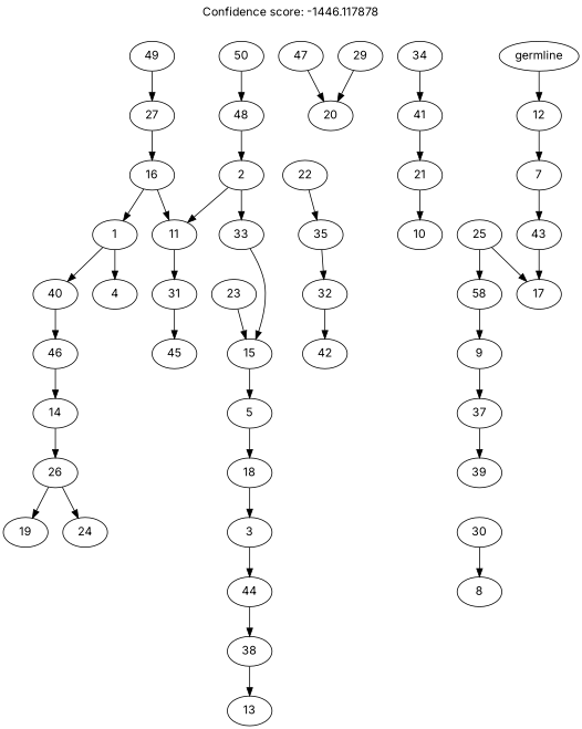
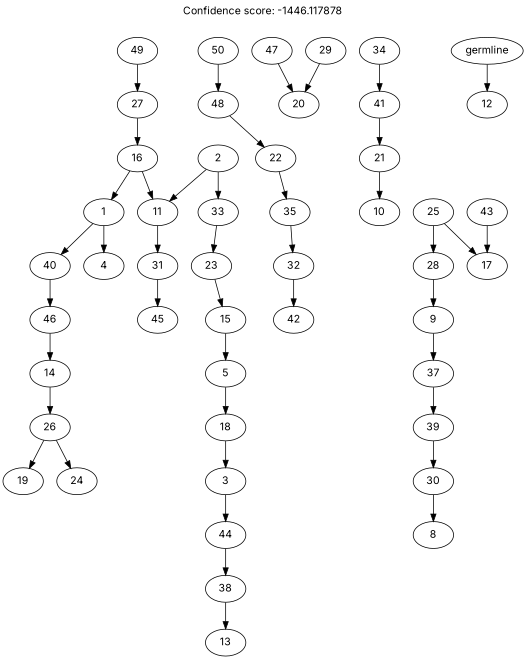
  digraph {
    fontname=Inter
    label="Confidence score: -1446.117878"
    labelloc=t
    node [fontname=Inter]
    edge [fontname=Inter]
    n1 [label=32]
    n2 [label=42]
    n3 [label=35]
    n4 [label=22]
    n5 [label=48]
    n6 [label=50]
    n7 [label=24]
    n8 [label=26]
    n9 [label=19]
    n10 [label=14]
    n11 [label=46]
    n12 [label=40]
    n13 [label=4]
    n14 [label=1]
    n15 [label=31]
    n16 [label=45]
    n17 [label=20]
    n18 [label=47]
    n19 [label=29]
    n20 [label=13]
    n21 [label=38]
    n22 [label=44]
    n23 [label=3]
    n24 [label=18]
    n25 [label=5]
    n26 [label=15]
    n27 [label=23]
    n28 [label=33]
    n29 [label=2]
    n30 [label=11]
    n31 [label=16]
    n32 [label=27]
    n33 [label=49]
    n34 [label=21]
    n35 [label=10]
    n36 [label=41]
    n37 [label=34]
    n38 [label=8]
    n39 [label=30]
    n40 [label=39]
    n41 [label=37]
    n42 [label=9]
-   n43 [label=58]
+   n43 [label=28]
    n44 [label=25]
    n45 [label=17]
    n46 [label=43]
-   n47 [label=7]
    n48 [label=12]
    n49 [label=germline]
    n1 -> n2
    n3 -> n1
    n4 -> n3
-   n5 -> n29
+   n5 -> n4
    n6 -> n5
    n8 -> n7
    n8 -> n9
    n10 -> n8
    n11 -> n10
    n12 -> n11
    n14 -> n12
    n14 -> n13
    n15 -> n16
    n18 -> n17
    n19 -> n17
    n21 -> n20
    n22 -> n21
    n23 -> n22
    n24 -> n23
    n25 -> n24
    n26 -> n25
    n27 -> n26
-   n28 -> n26
+   n28 -> n27
    n29 -> n28
    n29 -> n30
    n30 -> n15
    n31 -> n14
    n31 -> n30
    n32 -> n31
    n33 -> n32
    n34 -> n35
    n36 -> n34
    n37 -> n36
    n39 -> n38
+   n40 -> n39
    n41 -> n40
    n42 -> n41
    n43 -> n42
    n44 -> n43
    n44 -> n45
    n46 -> n45
-   n47 -> n46
-   n48 -> n47
    n49 -> n48
  }
